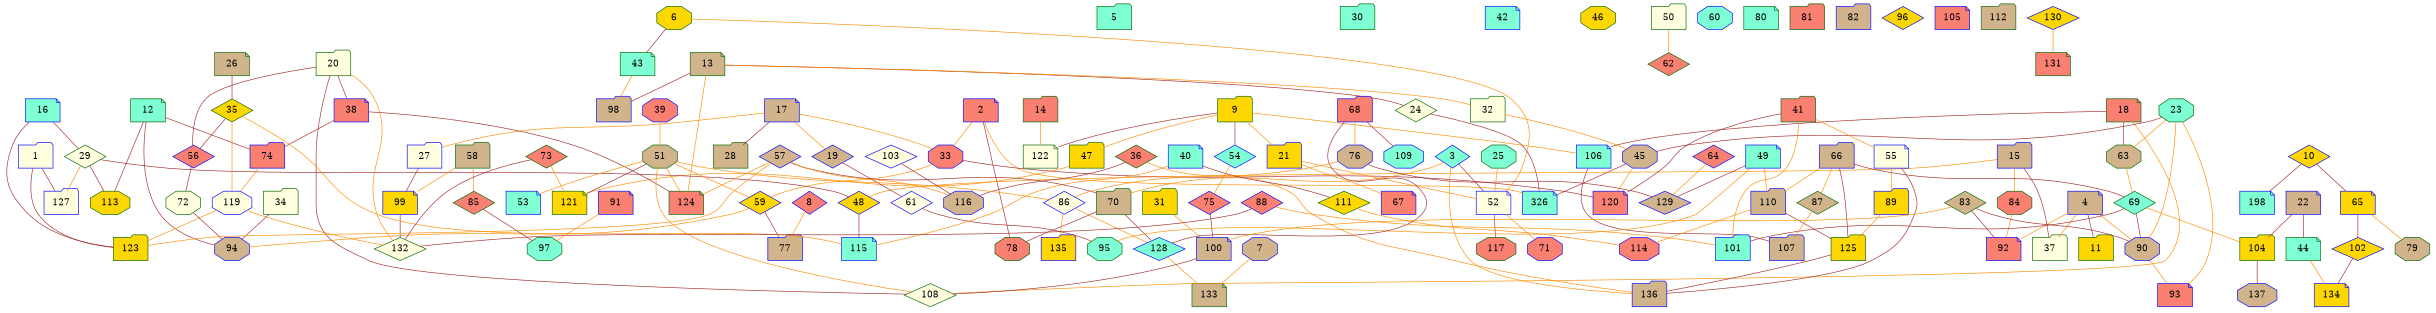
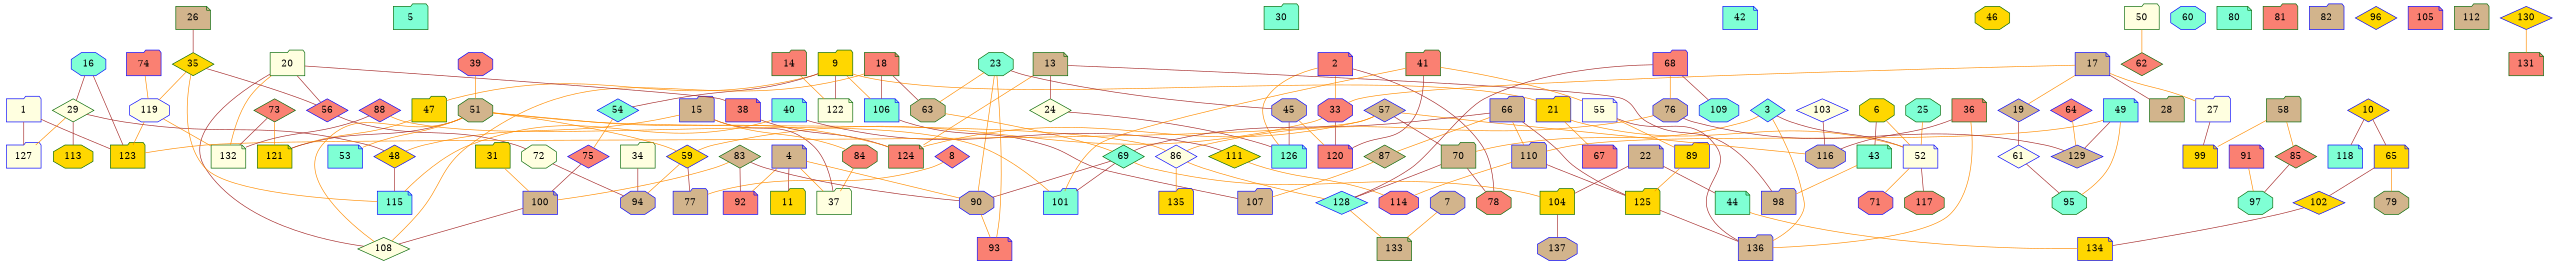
  graph {
    node [color=blue fillcolor=tan shape=folder style=filled]
    edge [color=darkorange]
    1 [fillcolor=lightyellow]
    123 [color=darkgreen fillcolor=gold]
    127 [fillcolor=lightyellow]
    2 [fillcolor=salmon shape=note]
    33 [fillcolor=salmon shape=octagon]
    78 [color=darkgreen fillcolor=salmon shape=octagon]
-   126 [fillcolor=aquamarine shape=note label=326]
+   126 [fillcolor=aquamarine shape=note]
    59 [fillcolor=gold shape=diamond]
    120 [fillcolor=salmon shape=note]
    3 [fillcolor=aquamarine shape=diamond]
    52 [fillcolor=lightyellow shape=note]
    70 [color=darkgreen]
    136
    71 [fillcolor=salmon shape=octagon]
    117 [color=darkgreen fillcolor=salmon shape=octagon]
    128 [fillcolor=aquamarine shape=diamond]
    4 [shape=note]
    11 [color=darkgreen fillcolor=gold]
    37 [color=darkgreen fillcolor=lightyellow]
    90 [shape=octagon]
    92 [fillcolor=salmon shape=note]
    93 [fillcolor=salmon shape=note]
    5 [color=darkgreen fillcolor=aquamarine]
    6 [color=darkgreen fillcolor=gold shape=octagon]
    43 [color=darkgreen fillcolor=aquamarine shape=note]
    98
    7 [shape=octagon]
    133 [color=darkgreen shape=note]
    8 [fillcolor=salmon shape=diamond]
    77
    9 [color=darkgreen fillcolor=gold]
    21 [fillcolor=gold]
    47 [color=darkgreen fillcolor=gold]
    54 [fillcolor=aquamarine shape=diamond]
    106 [fillcolor=aquamarine shape=note]
    122 [color=darkgreen fillcolor=lightyellow shape=note]
    67 [fillcolor=salmon shape=note]
    121 [color=darkgreen fillcolor=gold shape=note]
    75 [fillcolor=salmon shape=diamond]
    107
    10 [fillcolor=gold shape=diamond]
    65 [fillcolor=gold shape=note]
-   118 [fillcolor=aquamarine shape=note label=198]
+   118 [fillcolor=aquamarine shape=note]
    79 [color=darkgreen shape=octagon]
    102 [fillcolor=gold shape=diamond]
-   12 [color=darkgreen fillcolor=aquamarine shape=note]
    74 [fillcolor=salmon]
    94 [shape=octagon]
    113 [color=darkgreen fillcolor=gold shape=octagon]
    119 [fillcolor=lightyellow shape=octagon]
    13 [color=darkgreen shape=note]
    24 [color=darkgreen fillcolor=lightyellow shape=diamond]
-   32 [color=darkgreen fillcolor=lightyellow]
    124 [color=darkgreen fillcolor=salmon shape=note]
    45 [shape=octagon]
    14 [color=darkgreen fillcolor=salmon]
    15
    48 [fillcolor=gold shape=diamond]
    84 [color=darkgreen fillcolor=salmon shape=octagon]
    115 [fillcolor=aquamarine shape=note]
-   16 [fillcolor=aquamarine shape=note]
+   16 [fillcolor=aquamarine shape=octagon]
    29 [color=darkgreen fillcolor=lightyellow shape=diamond]
    17 [shape=note]
    19 [shape=diamond]
    27 [fillcolor=lightyellow]
    28 [color=darkgreen]
    61 [fillcolor=lightyellow shape=diamond]
    99 [fillcolor=gold shape=note]
    18 [color=darkgreen fillcolor=salmon shape=note]
    63 [color=darkgreen shape=octagon]
    108 [color=darkgreen fillcolor=lightyellow shape=diamond]
    69 [color=darkgreen fillcolor=aquamarine shape=diamond]
    95 [color=darkgreen fillcolor=aquamarine shape=octagon]
    20 [color=darkgreen fillcolor=lightyellow]
    38 [fillcolor=salmon shape=note]
    56 [fillcolor=salmon shape=diamond]
-   132 [color=darkgreen fillcolor=lightyellow shape=diamond]
+   132 [color=darkgreen fillcolor=lightyellow shape=note]
    72 [color=darkgreen fillcolor=lightyellow shape=octagon]
    22 [shape=note]
    44 [color=darkgreen fillcolor=aquamarine shape=note]
    104 [color=darkgreen fillcolor=gold]
    134 [fillcolor=gold shape=note]
    137 [shape=octagon]
    23 [color=darkgreen fillcolor=aquamarine shape=octagon]
    25 [color=darkgreen fillcolor=aquamarine shape=octagon]
    26 [color=darkgreen shape=note]
    35 [color=darkgreen fillcolor=gold shape=diamond]
    30 [color=darkgreen fillcolor=aquamarine]
    31 [color=darkgreen fillcolor=gold]
    100 [shape=note]
    34 [color=darkgreen fillcolor=lightyellow]
-   36 [color=darkgreen fillcolor=salmon shape=diamond]
+   36 [color=darkgreen fillcolor=salmon shape=note]
    116 [shape=octagon]
    39 [fillcolor=salmon shape=octagon]
    51 [color=darkgreen shape=octagon]
    53 [fillcolor=aquamarine shape=note]
    86 [fillcolor=lightyellow shape=diamond]
    40 [fillcolor=aquamarine shape=note]
    111 [color=darkgreen fillcolor=gold shape=diamond]
    114 [fillcolor=salmon shape=octagon]
    41 [color=darkgreen fillcolor=salmon]
    55 [fillcolor=lightyellow shape=note]
    101 [fillcolor=aquamarine]
    89 [fillcolor=gold]
    42 [fillcolor=aquamarine shape=note]
    46 [color=darkgreen fillcolor=gold shape=octagon]
    49 [fillcolor=aquamarine shape=note]
    110
    129 [shape=diamond]
    125 [color=darkgreen fillcolor=gold]
    50 [color=darkgreen fillcolor=lightyellow]
    62 [color=darkgreen fillcolor=salmon shape=diamond]
    135 [fillcolor=gold]
    57 [shape=diamond]
    58 [color=darkgreen]
    85 [color=darkgreen fillcolor=salmon shape=diamond]
    97 [color=darkgreen fillcolor=aquamarine shape=octagon]
    60 [fillcolor=aquamarine shape=octagon]
    64 [fillcolor=salmon shape=diamond]
    66
    87 [color=darkgreen shape=diamond]
    68 [fillcolor=salmon]
    76 [shape=octagon]
    109 [fillcolor=aquamarine shape=octagon]
    73 [color=darkgreen fillcolor=salmon shape=diamond]
    80 [color=darkgreen fillcolor=aquamarine shape=note]
    81 [color=darkgreen fillcolor=salmon]
    82
    83 [color=darkgreen shape=diamond]
    88 [fillcolor=salmon shape=diamond]
    91 [fillcolor=salmon shape=note]
    96 [fillcolor=gold shape=diamond]
    103 [fillcolor=lightyellow shape=diamond]
    105 [fillcolor=salmon shape=note]
    112 [color=darkgreen]
    130 [fillcolor=gold shape=diamond]
    131 [color=darkgreen fillcolor=salmon shape=note]
    1 -- 123 [color=brown]
    1 -- 127 [color=brown]
    2 -- 33
    2 -- 78 [color=brown]
    2 -- 126
    33 -- 59
    33 -- 120 [color=brown]
    59 -- 77 [color=brown]
    59 -- 94
    3 -- 52 [color=brown]
    3 -- 70
    3 -- 136
    52 -- 71
    52 -- 117 [color=brown]
    70 -- 78 [color=brown]
    70 -- 128 [color=brown]
    128 -- 133
    4 -- 11 [color=brown]
    4 -- 37
    4 -- 90
    4 -- 92
    90 -- 93
    6 -- 52
    6 -- 43 [color=brown]
    43 -- 98
    7 -- 133
    8 -- 77
    9 -- 21
    9 -- 47
    9 -- 54 [color=brown]
    9 -- 106
    9 -- 122 [color=brown]
    21 -- 52
    21 -- 67
    47 -- 121
    54 -- 75
    106 -- 107 [color=brown]
    75 -- 100 [color=brown]
    10 -- 65 [color=brown]
    10 -- 118 [color=brown]
    65 -- 79
    65 -- 102 [color=brown]
    102 -- 134 [color=brown]
-   12 -- 74 [color=brown]
-   12 -- 94 [color=brown]
-   12 -- 113 [color=brown]
    74 -- 119
    119 -- 123
    119 -- 132
    13 -- 98 [color=brown]
    13 -- 24 [color=brown]
-   13 -- 32
    13 -- 124
    24 -- 126 [color=brown]
-   32 -- 45
    45 -- 126 [color=brown]
    45 -- 120
    14 -- 122
    15 -- 37 [color=brown]
    15 -- 48
    15 -- 84
    48 -- 115 [color=brown]
-   84 -- 92
+   84 -- 37
    16 -- 123 [color=brown]
    16 -- 29 [color=brown]
    29 -- 127
    29 -- 113 [color=brown]
    29 -- 48 [color=brown]
    17 -- 33
    17 -- 19
    17 -- 27
    17 -- 28 [color=brown]
    19 -- 61 [color=brown]
    27 -- 99 [color=brown]
    61 -- 95 [color=brown]
-   99 -- 132 [color=brown]
    18 -- 106 [color=brown]
    18 -- 63 [color=brown]
    18 -- 108
    63 -- 69
    69 -- 90 [color=brown]
    69 -- 104
    69 -- 101 [color=brown]
    20 -- 108 [color=brown]
    20 -- 38 [color=brown]
    20 -- 56 [color=brown]
    20 -- 132
-   38 -- 74 [color=brown]
    38 -- 124 [color=brown]
    56 -- 72 [color=brown]
    72 -- 94 [color=brown]
    22 -- 44 [color=brown]
    22 -- 104 [color=brown]
    44 -- 134
    104 -- 137 [color=brown]
    23 -- 90
    23 -- 93
    23 -- 45 [color=brown]
    23 -- 63
    25 -- 52
    26 -- 35 [color=brown]
    35 -- 119
    35 -- 115
    35 -- 56 [color=brown]
    31 -- 100
    100 -- 108 [color=brown]
    34 -- 94 [color=brown]
    36 -- 136
    36 -- 116 [color=brown]
    39 -- 51
    51 -- 59
    51 -- 121 [color=brown]
    51 -- 124
    51 -- 108
    51 -- 53
    51 -- 86
    86 -- 128
    86 -- 135
    40 -- 115
    40 -- 111 [color=brown]
    111 -- 114
    41 -- 120 [color=brown]
    41 -- 55
    41 -- 101
    55 -- 136 [color=brown]
    55 -- 89
    89 -- 125
    49 -- 95
    49 -- 110
    49 -- 129 [color=brown]
    110 -- 114
    110 -- 125 [color=brown]
    125 -- 136 [color=brown]
    50 -- 62
    57 -- 123
    57 -- 70 [color=brown]
    57 -- 124
    57 -- 116
    58 -- 99
    58 -- 85
    85 -- 97 [color=brown]
    64 -- 129
    66 -- 69 [color=brown]
    66 -- 110
    66 -- 125 [color=brown]
    66 -- 87
    87 -- 107
    68 -- 128 [color=brown]
    68 -- 76
    68 -- 109 [color=brown]
    76 -- 86
    76 -- 129 [color=brown]
    73 -- 121
    73 -- 132 [color=brown]
    83 -- 90 [color=brown]
    83 -- 92 [color=brown]
    83 -- 100
    88 -- 132 [color=brown]
    88 -- 101
    91 -- 97
    103 -- 116 [color=brown]
    130 -- 131
  }
